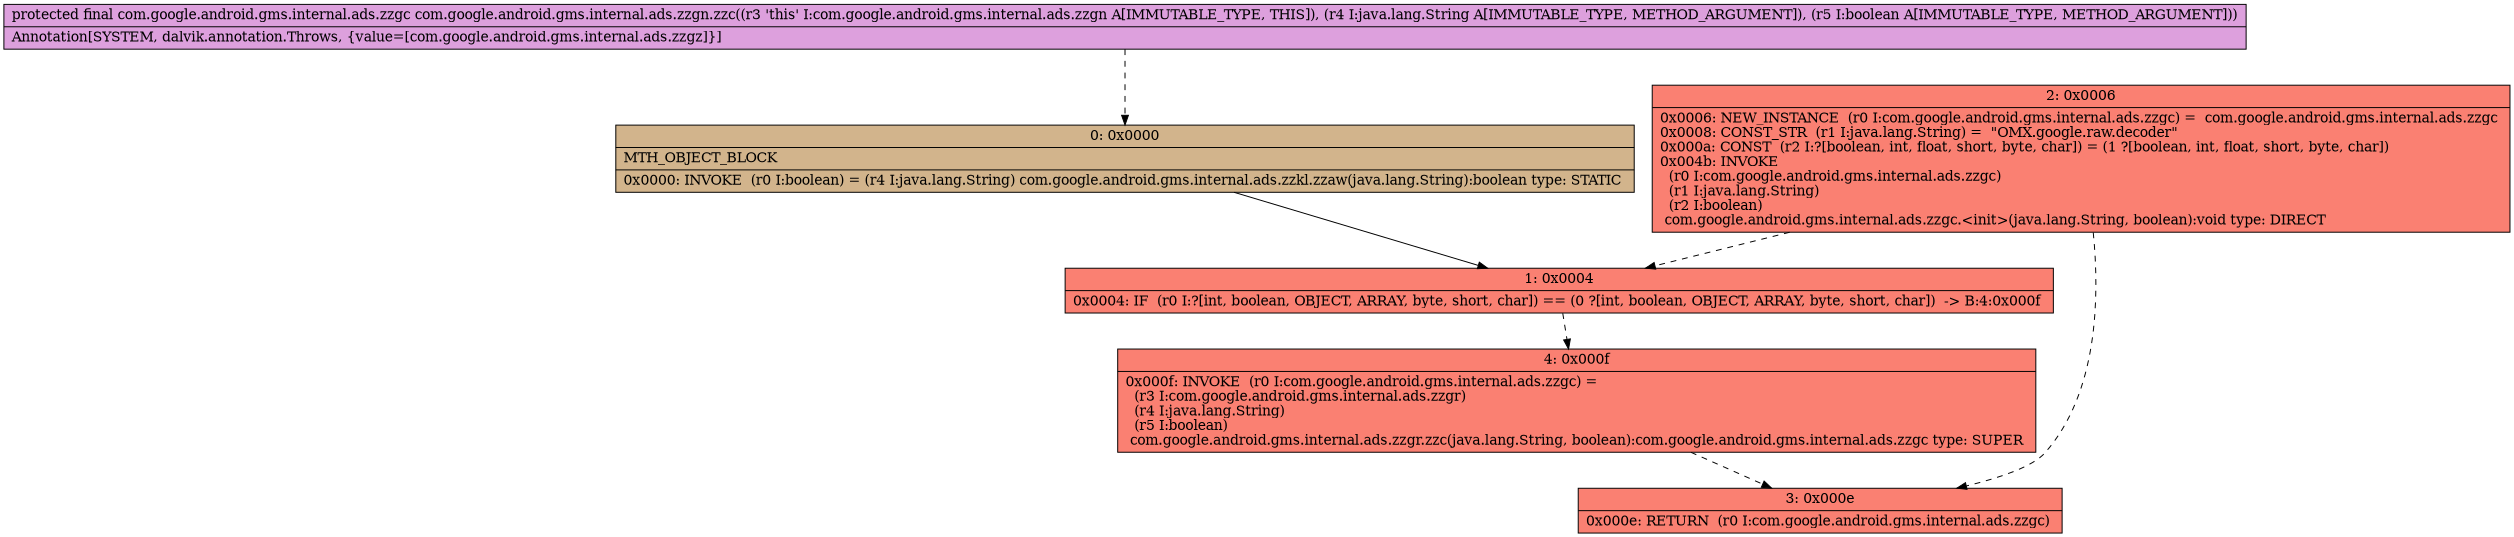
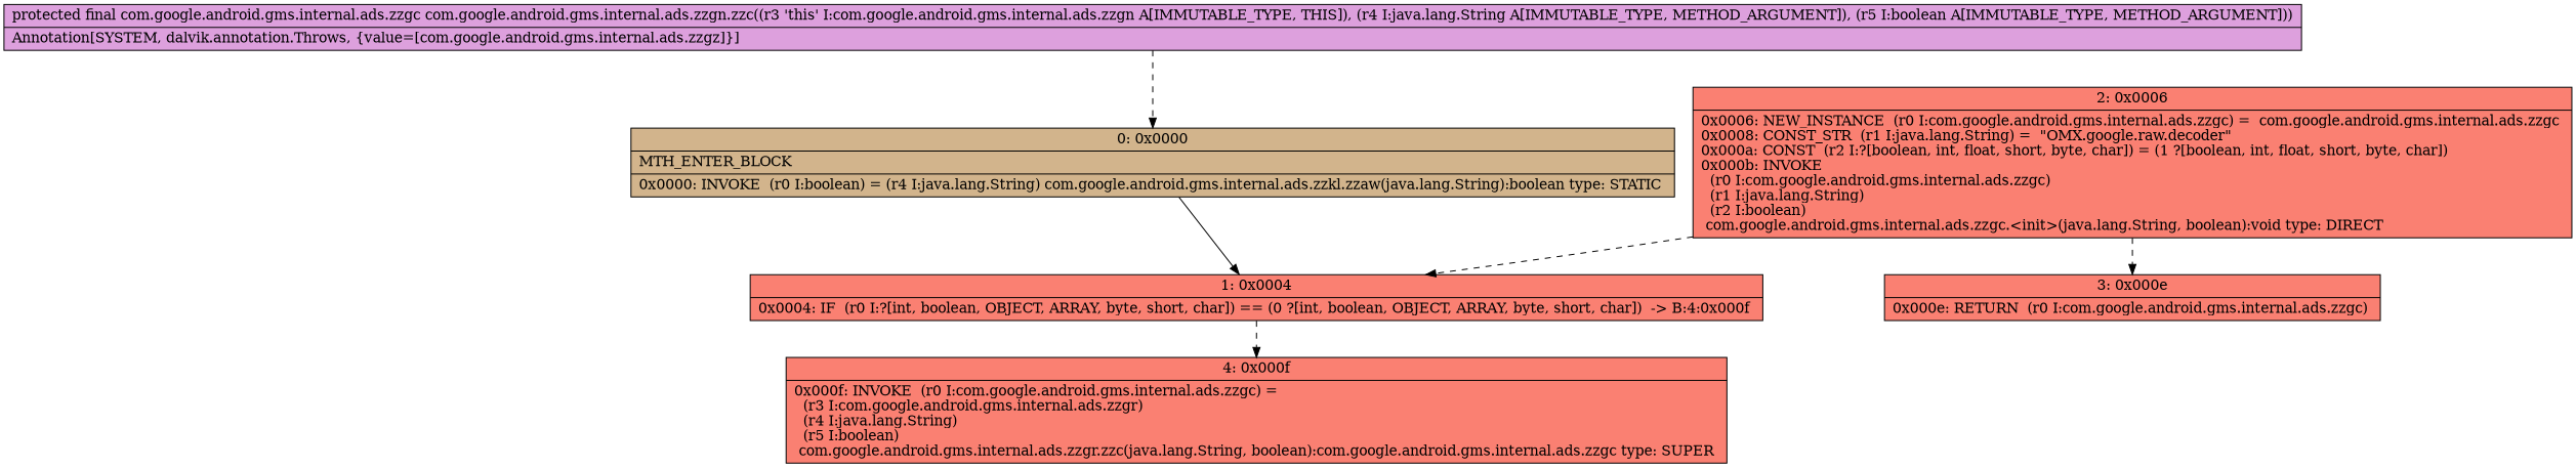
  digraph {
    node [fillcolor=salmon shape=record style=filled]
    edge [style=dashed]
-   n1 [fillcolor=tan label="{0\:\ 0x0000|MTH_OBJECT_BLOCK\l|0x0000: INVOKE  (r0 I:boolean) = (r4 I:java.lang.String) com.google.android.gms.internal.ads.zzkl.zzaw(java.lang.String):boolean type: STATIC \l}"]
+   n1 [fillcolor=tan label="{0\:\ 0x0000|MTH_ENTER_BLOCK\l|0x0000: INVOKE  (r0 I:boolean) = (r4 I:java.lang.String) com.google.android.gms.internal.ads.zzkl.zzaw(java.lang.String):boolean type: STATIC \l}"]
    n2 [label="{1\:\ 0x0004|0x0004: IF  (r0 I:?[int, boolean, OBJECT, ARRAY, byte, short, char]) == (0 ?[int, boolean, OBJECT, ARRAY, byte, short, char])  \-\> B:4:0x000f \l}"]
    n3 [label="{4\:\ 0x000f|0x000f: INVOKE  (r0 I:com.google.android.gms.internal.ads.zzgc) = \l  (r3 I:com.google.android.gms.internal.ads.zzgr)\l  (r4 I:java.lang.String)\l  (r5 I:boolean)\l com.google.android.gms.internal.ads.zzgr.zzc(java.lang.String, boolean):com.google.android.gms.internal.ads.zzgc type: SUPER \l}"]
-   n4 [label="{2\:\ 0x0006|0x0006: NEW_INSTANCE  (r0 I:com.google.android.gms.internal.ads.zzgc) =  com.google.android.gms.internal.ads.zzgc \l0x0008: CONST_STR  (r1 I:java.lang.String) =  \"OMX.google.raw.decoder\" \l0x000a: CONST  (r2 I:?[boolean, int, float, short, byte, char]) = (1 ?[boolean, int, float, short, byte, char]) \l0x004b: INVOKE  \l  (r0 I:com.google.android.gms.internal.ads.zzgc)\l  (r1 I:java.lang.String)\l  (r2 I:boolean)\l com.google.android.gms.internal.ads.zzgc.\<init\>(java.lang.String, boolean):void type: DIRECT \l}"]
+   n4 [label="{2\:\ 0x0006|0x0006: NEW_INSTANCE  (r0 I:com.google.android.gms.internal.ads.zzgc) =  com.google.android.gms.internal.ads.zzgc \l0x0008: CONST_STR  (r1 I:java.lang.String) =  \"OMX.google.raw.decoder\" \l0x000a: CONST  (r2 I:?[boolean, int, float, short, byte, char]) = (1 ?[boolean, int, float, short, byte, char]) \l0x000b: INVOKE  \l  (r0 I:com.google.android.gms.internal.ads.zzgc)\l  (r1 I:java.lang.String)\l  (r2 I:boolean)\l com.google.android.gms.internal.ads.zzgc.\<init\>(java.lang.String, boolean):void type: DIRECT \l}"]
    n5 [label="{3\:\ 0x000e|0x000e: RETURN  (r0 I:com.google.android.gms.internal.ads.zzgc) \l}"]
    n6 [fillcolor=plum label="{protected final com.google.android.gms.internal.ads.zzgc com.google.android.gms.internal.ads.zzgn.zzc((r3 'this' I:com.google.android.gms.internal.ads.zzgn A[IMMUTABLE_TYPE, THIS]), (r4 I:java.lang.String A[IMMUTABLE_TYPE, METHOD_ARGUMENT]), (r5 I:boolean A[IMMUTABLE_TYPE, METHOD_ARGUMENT]))  | Annotation[SYSTEM, dalvik.annotation.Throws, \{value=[com.google.android.gms.internal.ads.zzgz]\}]\l}"]
    n1 -> n2 [style=solid]
    n2 -> n3
-   n3 -> n5
    n4 -> n2
    n4 -> n5
    n6 -> n1
  }
